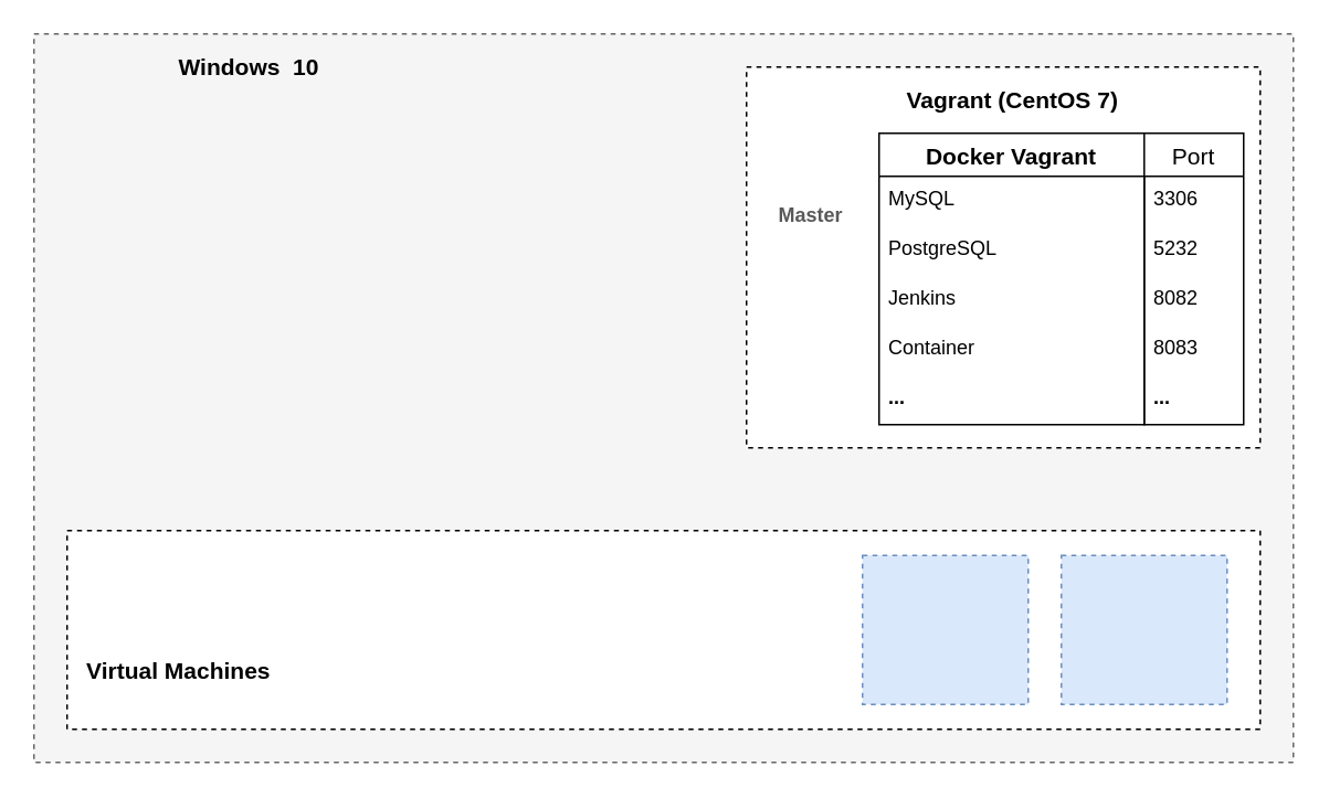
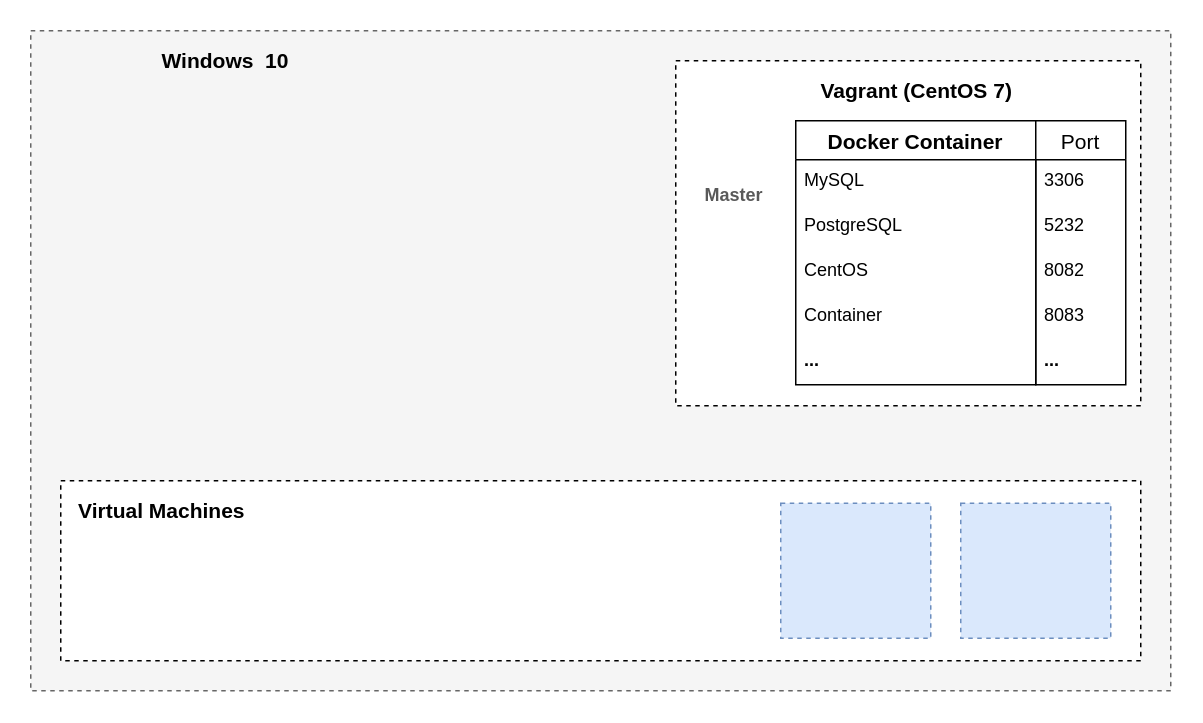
  <mxCell id="0" />
  <mxCell id="1" parent="0" />
  <mxCell id="2" value="" style="rounded=0;whiteSpace=wrap;html=1;dashed=1;fillColor=#f5f5f5;strokeColor=#666666;fontColor=#333333;" vertex="1" parent="1"><mxGeometry x="20" y="20" width="760" height="440" as="geometry" /></mxCell>
  <mxCell id="3" value="" style="rounded=0;whiteSpace=wrap;html=1;dashed=1;" vertex="1" parent="1"><mxGeometry x="450" y="40" width="310" height="230" as="geometry" /></mxCell>
  <mxCell id="4" value="" style="group" vertex="1" connectable="0" parent="1"><mxGeometry x="530" y="80" width="220" height="146" as="geometry" /></mxCell>
- <mxCell id="5" value="Docker Vagrant" style="swimlane;fontStyle=1;childLayout=stackLayout;horizontal=1;startSize=26;horizontalStack=0;resizeParent=1;resizeParentMax=0;resizeLast=0;collapsible=1;marginBottom=0;align=center;fontSize=14;" vertex="1" parent="4"><mxGeometry width="160" height="176" as="geometry" /></mxCell>
+ <mxCell id="5" value="Docker Container" style="swimlane;fontStyle=1;childLayout=stackLayout;horizontal=1;startSize=26;horizontalStack=0;resizeParent=1;resizeParentMax=0;resizeLast=0;collapsible=1;marginBottom=0;align=center;fontSize=14;" vertex="1" parent="4"><mxGeometry width="160" height="176" as="geometry" /></mxCell>
  <mxCell id="6" value="MySQL" style="text;strokeColor=none;fillColor=none;spacingLeft=4;spacingRight=4;overflow=hidden;rotatable=0;points=[[0,0.5],[1,0.5]];portConstraint=eastwest;fontSize=12;" vertex="1" parent="5"><mxGeometry y="26" width="160" height="30" as="geometry" /></mxCell>
  <mxCell id="7" value="PostgreSQL" style="text;strokeColor=none;fillColor=none;spacingLeft=4;spacingRight=4;overflow=hidden;rotatable=0;points=[[0,0.5],[1,0.5]];portConstraint=eastwest;fontSize=12;" vertex="1" parent="5"><mxGeometry y="56" width="160" height="30" as="geometry" /></mxCell>
- <mxCell id="8" value="Jenkins" style="text;strokeColor=none;fillColor=none;spacingLeft=4;spacingRight=4;overflow=hidden;rotatable=0;points=[[0,0.5],[1,0.5]];portConstraint=eastwest;fontSize=12;" vertex="1" parent="5"><mxGeometry y="86" width="160" height="30" as="geometry" /></mxCell>
+ <mxCell id="8" value="CentOS" style="text;strokeColor=none;fillColor=none;spacingLeft=4;spacingRight=4;overflow=hidden;rotatable=0;points=[[0,0.5],[1,0.5]];portConstraint=eastwest;fontSize=12;" vertex="1" parent="5"><mxGeometry y="86" width="160" height="30" as="geometry" /></mxCell>
  <mxCell id="9" value="Container" style="text;strokeColor=none;fillColor=none;spacingLeft=4;spacingRight=4;overflow=hidden;rotatable=0;points=[[0,0.5],[1,0.5]];portConstraint=eastwest;fontSize=12;" vertex="1" parent="5"><mxGeometry y="116" width="160" height="30" as="geometry" /></mxCell>
  <mxCell id="10" value="..." style="text;strokeColor=none;fillColor=none;spacingLeft=4;spacingRight=4;overflow=hidden;rotatable=0;points=[[0,0.5],[1,0.5]];portConstraint=eastwest;fontSize=12;fontStyle=1" vertex="1" parent="5"><mxGeometry y="146" width="160" height="30" as="geometry" /></mxCell>
  <mxCell id="11" value="Port" style="swimlane;fontStyle=0;childLayout=stackLayout;horizontal=1;startSize=26;horizontalStack=0;resizeParent=1;resizeParentMax=0;resizeLast=0;collapsible=1;marginBottom=0;align=center;fontSize=14;" vertex="1" parent="4"><mxGeometry x="160" width="60" height="176" as="geometry" /></mxCell>
  <mxCell id="12" value="3306" style="text;strokeColor=none;fillColor=none;spacingLeft=4;spacingRight=4;overflow=hidden;rotatable=0;points=[[0,0.5],[1,0.5]];portConstraint=eastwest;fontSize=12;" vertex="1" parent="11"><mxGeometry y="26" width="60" height="30" as="geometry" /></mxCell>
  <mxCell id="13" value="5232" style="text;strokeColor=none;fillColor=none;spacingLeft=4;spacingRight=4;overflow=hidden;rotatable=0;points=[[0,0.5],[1,0.5]];portConstraint=eastwest;fontSize=12;" vertex="1" parent="11"><mxGeometry y="56" width="60" height="30" as="geometry" /></mxCell>
  <mxCell id="14" value="8082" style="text;strokeColor=none;fillColor=none;spacingLeft=4;spacingRight=4;overflow=hidden;rotatable=0;points=[[0,0.5],[1,0.5]];portConstraint=eastwest;fontSize=12;" vertex="1" parent="11"><mxGeometry y="86" width="60" height="30" as="geometry" /></mxCell>
  <mxCell id="15" value="8083" style="text;strokeColor=none;fillColor=none;spacingLeft=4;spacingRight=4;overflow=hidden;rotatable=0;points=[[0,0.5],[1,0.5]];portConstraint=eastwest;fontSize=12;" vertex="1" parent="11"><mxGeometry y="116" width="60" height="30" as="geometry" /></mxCell>
  <mxCell id="16" value="..." style="text;strokeColor=none;fillColor=none;spacingLeft=4;spacingRight=4;overflow=hidden;rotatable=0;points=[[0,0.5],[1,0.5]];portConstraint=eastwest;fontSize=12;fontStyle=1" vertex="1" parent="11"><mxGeometry y="146" width="60" height="30" as="geometry" /></mxCell>
  <mxCell id="17" value="&lt;font style=&quot;font-size: 14px&quot;&gt;Vagrant (CentOS 7)&lt;/font&gt;" style="text;html=1;strokeColor=none;fillColor=none;align=left;verticalAlign=middle;whiteSpace=wrap;rounded=0;dashed=1;fontStyle=1" vertex="1" parent="1"><mxGeometry x="545" y="50" width="150" height="20" as="geometry" /></mxCell>
  <mxCell id="18" value="&lt;font style=&quot;font-size: 14px&quot;&gt;Windows&amp;nbsp; 10&lt;/font&gt;" style="text;html=1;strokeColor=none;fillColor=none;align=center;verticalAlign=middle;whiteSpace=wrap;rounded=0;dashed=1;fontStyle=1" vertex="1" parent="1"><mxGeometry x="100" y="30" width="100" height="20" as="geometry" /></mxCell>
  <mxCell id="19" value="" style="rounded=0;whiteSpace=wrap;html=1;dashed=1;" vertex="1" parent="1"><mxGeometry x="40" y="320" width="720" height="120" as="geometry" /></mxCell>
- <mxCell id="20" value="&lt;font style=&quot;font-size: 14px&quot;&gt;Virtual Machines&lt;/font&gt;" style="text;html=1;strokeColor=none;fillColor=none;align=left;verticalAlign=middle;whiteSpace=wrap;rounded=0;dashed=1;fontStyle=1" vertex="1" parent="1"><mxGeometry x="50" y="395" width="120" height="20" as="geometry" /></mxCell>
+ <mxCell id="20" value="&lt;font style=&quot;font-size: 14px&quot;&gt;Virtual Machines&lt;/font&gt;" style="text;html=1;strokeColor=none;fillColor=none;align=left;verticalAlign=middle;whiteSpace=wrap;rounded=0;dashed=1;fontStyle=1" vertex="1" parent="1"><mxGeometry x="50" y="330" width="120" height="20" as="geometry" /></mxCell>
  <mxCell id="21" value="" style="rounded=0;whiteSpace=wrap;html=1;dashed=1;align=left;fillColor=#dae8fc;strokeColor=#6c8ebf;" vertex="1" parent="1"><mxGeometry x="640" y="335" width="100" height="90" as="geometry" /></mxCell>
  <mxCell id="22" value="" style="shape=image;verticalLabelPosition=bottom;labelBackgroundColor=#ffffff;verticalAlign=top;aspect=fixed;imageAspect=0;image=https://blog.jbcnconf.com/wp-content/uploads/2020/06/Kubernetes-logo-1.png;labelBorderColor=#000000;" vertex="1" parent="1"><mxGeometry x="452" y="80" width="74.71" height="50" as="geometry" /></mxCell>
  <mxCell id="23" value="" style="rounded=0;whiteSpace=wrap;html=1;dashed=1;align=left;fillColor=#dae8fc;strokeColor=#6c8ebf;" vertex="1" parent="1"><mxGeometry x="520" y="335" width="100" height="90" as="geometry" /></mxCell>
  <mxCell id="24" value="Master" style="text;html=1;strokeColor=none;fillColor=none;align=center;verticalAlign=middle;whiteSpace=wrap;rounded=0;dashed=1;fontStyle=1;fontColor=#595959;" vertex="1" parent="1"><mxGeometry x="469.36" y="120" width="40" height="20" as="geometry" /></mxCell>
  <mxCell id="25" value="" style="shape=image;verticalLabelPosition=bottom;labelBackgroundColor=#ffffff;verticalAlign=top;aspect=fixed;imageAspect=0;image=https://upload.wikimedia.org/wikipedia/commons/thumb/9/9a/Visual_Studio_Code_1.35_icon.svg/1200px-Visual_Studio_Code_1.35_icon.svg.png;" vertex="1" parent="1"><mxGeometry x="130" y="60" width="70" height="70" as="geometry" /></mxCell>
  <mxCell id="26" value="" style="shape=image;verticalLabelPosition=bottom;labelBackgroundColor=#ffffff;verticalAlign=top;aspect=fixed;imageAspect=0;image=https://upload.wikimedia.org/wikipedia/en/thumb/9/98/Microsoft_Edge_logo_%282019%29.svg/1200px-Microsoft_Edge_logo_%282019%29.svg.png;" vertex="1" parent="1"><mxGeometry x="40" y="60" width="70" height="70" as="geometry" /></mxCell>
  <mxCell id="27" value="" style="shape=image;verticalLabelPosition=bottom;labelBackgroundColor=#ffffff;verticalAlign=top;aspect=fixed;imageAspect=0;image=https://upload.wikimedia.org/wikipedia/commons/thumb/9/9c/IntelliJ_IDEA_Icon.svg/1200px-IntelliJ_IDEA_Icon.svg.png;" vertex="1" parent="1"><mxGeometry x="220" y="57.5" width="75" height="75" as="geometry" /></mxCell>
